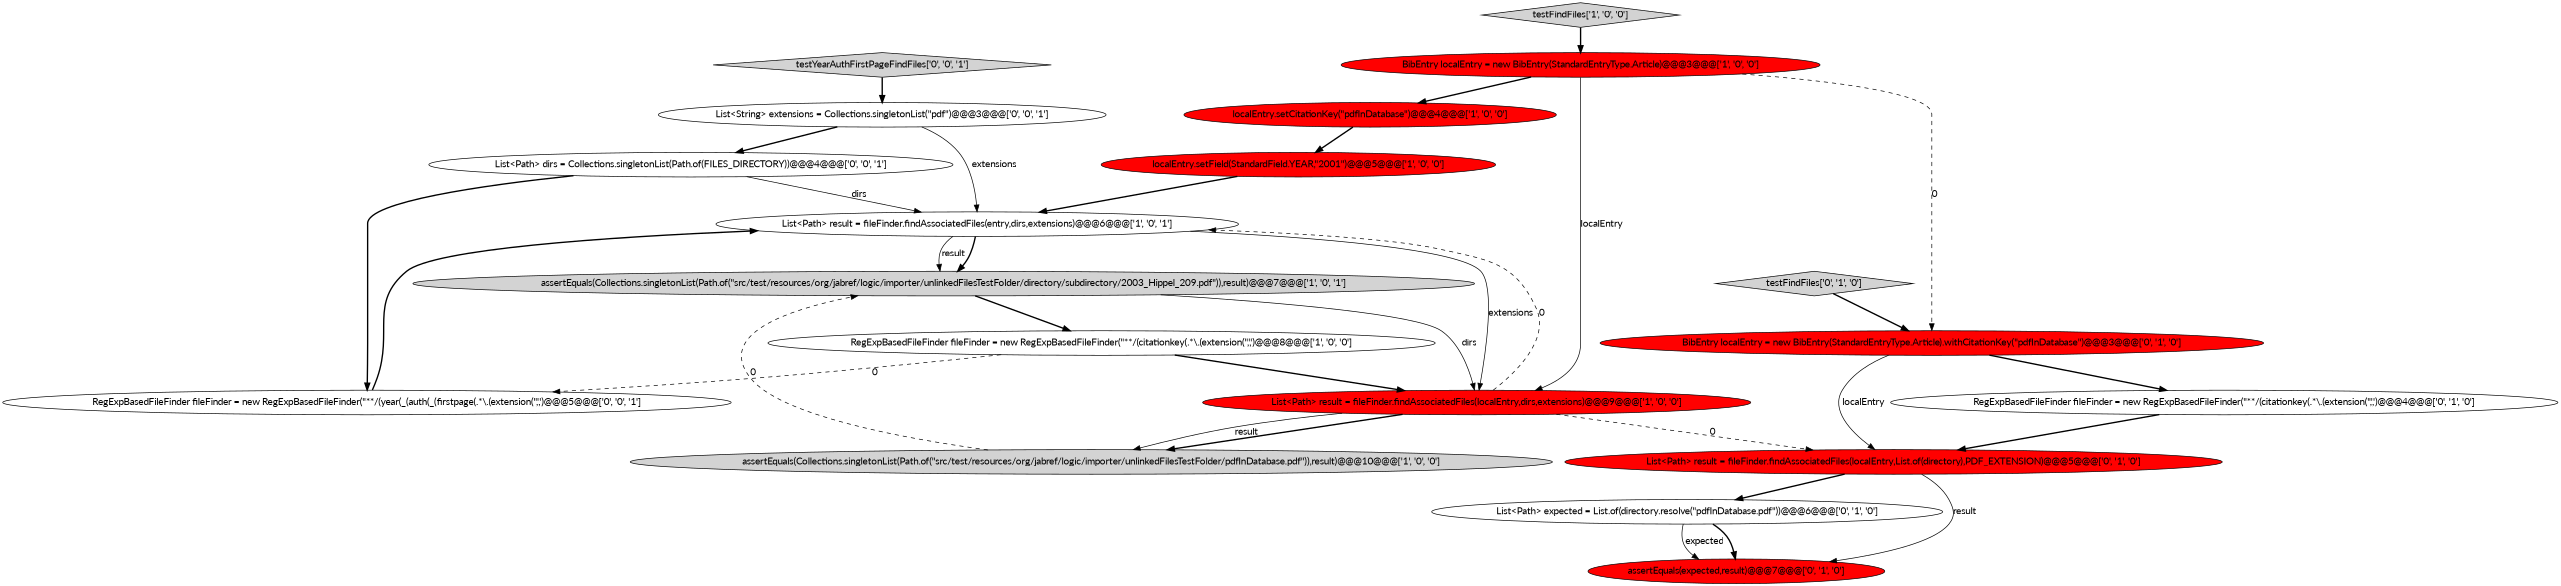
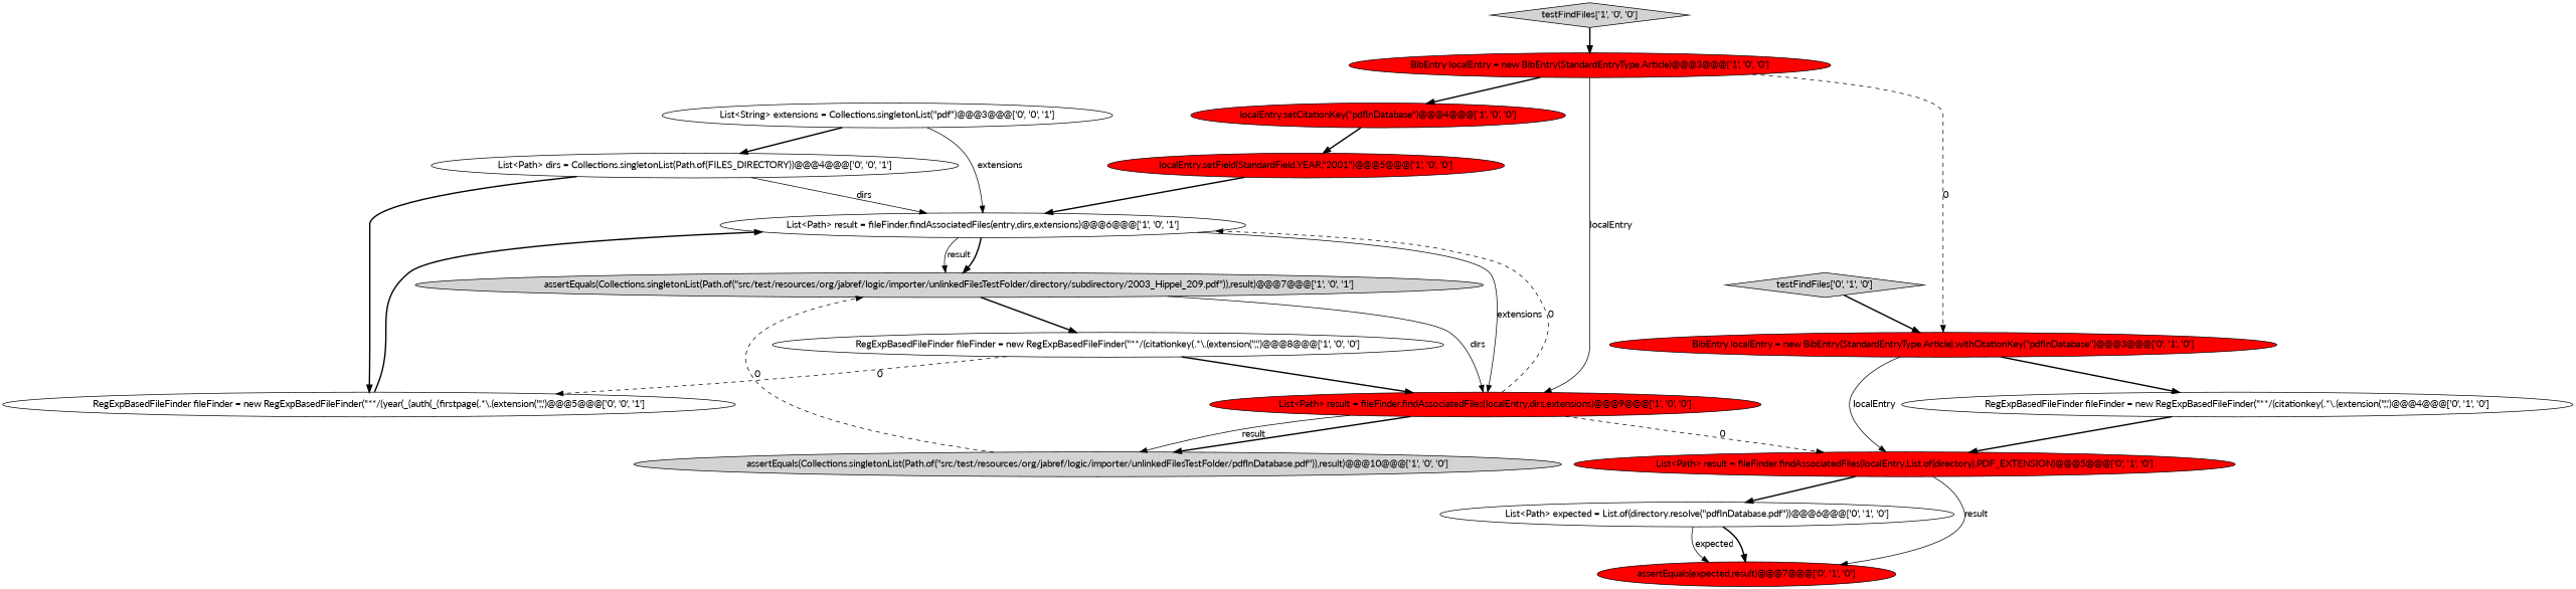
  digraph {
    fontname=Lato
    node [fillcolor=red shape=ellipse style=filled fontname=Lato]
    edge [style=bold fontname=Lato]
    n1 [label="List<Path> result = fileFinder.findAssociatedFiles(localEntry,List.of(directory),PDF_EXTENSION)@@@5@@@['0', '1', '0']"]
    n2 [fillcolor=white label="List<Path> expected = List.of(directory.resolve(\"pdfInDatabase.pdf\"))@@@6@@@['0', '1', '0']"]
    n3 [label="assertEquals(expected,result)@@@7@@@['0', '1', '0']"]
    n4 [fillcolor=lightgray label="testFindFiles['0', '1', '0']" shape=diamond]
    n5 [label="BibEntry localEntry = new BibEntry(StandardEntryType.Article).withCitationKey(\"pdfInDatabase\")@@@3@@@['0', '1', '0']"]
    n6 [fillcolor=white label="RegExpBasedFileFinder fileFinder = new RegExpBasedFileFinder(\"**/(citationkey(.*\\.(extension(\",',')@@@4@@@['0', '1', '0']"]
    n7 [label="localEntry.setCitationKey(\"pdfInDatabase\")@@@4@@@['1', '0', '0']"]
    n8 [label="localEntry.setField(StandardField.YEAR,\"2001\")@@@5@@@['1', '0', '0']"]
    n9 [fillcolor=white label="List<Path> result = fileFinder.findAssociatedFiles(entry,dirs,extensions)@@@6@@@['1', '0', '1']"]
    n10 [fillcolor=lightgray label="assertEquals(Collections.singletonList(Path.of(\"src/test/resources/org/jabref/logic/importer/unlinkedFilesTestFolder/directory/subdirectory/2003_Hippel_209.pdf\")),result)@@@7@@@['1', '0', '1']"]
    n11 [label="List<Path> result = fileFinder.findAssociatedFiles(localEntry,dirs,extensions)@@@9@@@['1', '0', '0']"]
    n12 [fillcolor=lightgray label="assertEquals(Collections.singletonList(Path.of(\"src/test/resources/org/jabref/logic/importer/unlinkedFilesTestFolder/pdfInDatabase.pdf\")),result)@@@10@@@['1', '0', '0']"]
-   n13 [fillcolor=lightgray label="testYearAuthFirstPageFindFiles['0', '0', '1']" shape=diamond]
    n14 [fillcolor=white label="List<String> extensions = Collections.singletonList(\"pdf\")@@@3@@@['0', '0', '1']"]
    n15 [fillcolor=white label="List<Path> dirs = Collections.singletonList(Path.of(FILES_DIRECTORY))@@@4@@@['0', '0', '1']"]
    n16 [fillcolor=white label="RegExpBasedFileFinder fileFinder = new RegExpBasedFileFinder(\"**/(year(_(auth(_(firstpage(.*\\.(extension(\",',')@@@5@@@['0', '0', '1']"]
    n17 [fillcolor=white label="RegExpBasedFileFinder fileFinder = new RegExpBasedFileFinder(\"**/(citationkey(.*\\.(extension(\",',')@@@8@@@['1', '0', '0']"]
    n18 [fillcolor=lightgray label="testFindFiles['1', '0', '0']" shape=diamond]
    n19 [label="BibEntry localEntry = new BibEntry(StandardEntryType.Article)@@@3@@@['1', '0', '0']"]
    n1 -> n2
    n1 -> n3 [label=result style=solid]
    n2 -> n3
    n2 -> n3 [label=expected style=solid]
    n4 -> n5
    n5 -> n1 [label=localEntry style=solid]
    n5 -> n6
    n6 -> n1
    n7 -> n8
    n8 -> n9
    n9 -> n10
    n9 -> n10 [label=result style=solid]
    n9 -> n11 [label=extensions style=solid]
    n10 -> n11 [label=dirs style=solid]
    n10 -> n17
    n11 -> n1 [label=0 style=dashed]
    n11 -> n9 [label=0 style=dashed]
    n11 -> n12
    n11 -> n12 [label=result style=solid]
    n12 -> n10 [label=0 style=dashed]
-   n13 -> n14
    n14 -> n9 [label=extensions style=solid]
    n14 -> n15
    n15 -> n9 [label=dirs style=solid]
    n15 -> n16
    n16 -> n9
    n17 -> n11
    n17 -> n16 [label=0 style=dashed]
    n18 -> n19
    n19 -> n5 [label=0 style=dashed]
    n19 -> n7
    n19 -> n11 [label=localEntry style=solid]
  }
